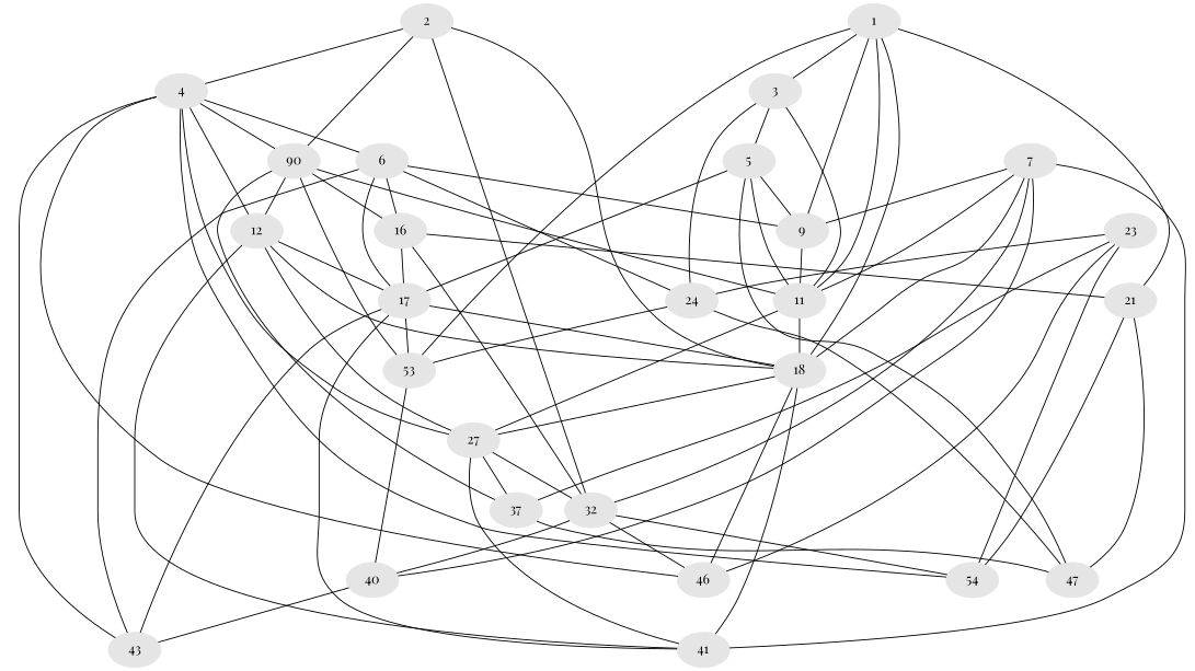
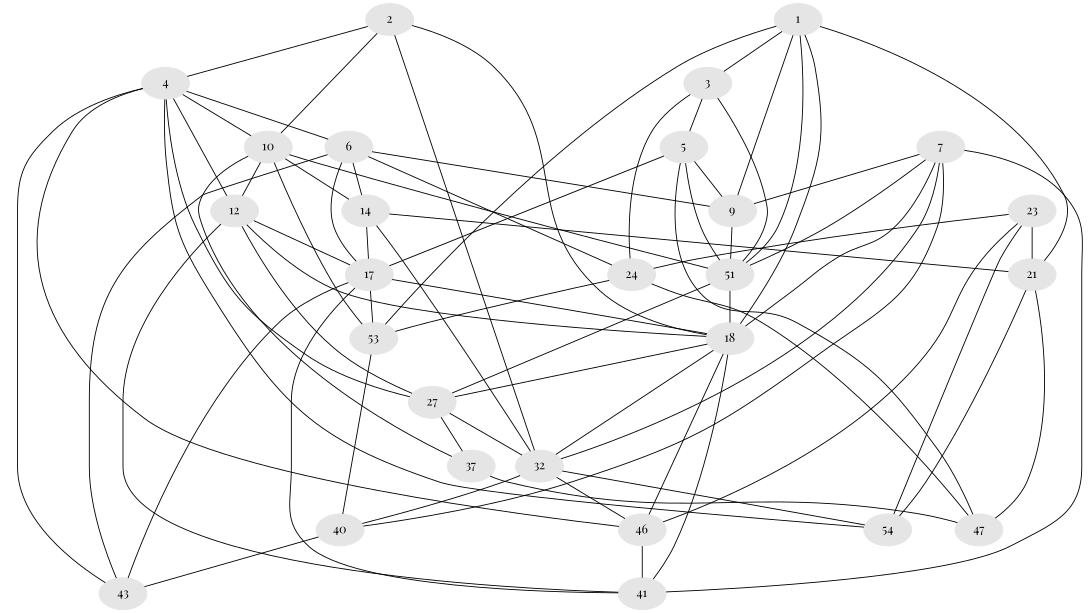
  graph {
    fontname="Playfair Display"
    node [color=gray90 fontname="Playfair Display" style=filled]
    edge [fontname="Playfair Display"]
    1 [super="+48+52"]
    3
    9 [super="+14"]
-   11 [super="+33+36"]
+   11 [super="+33+36" label=51]
    18 [super="+25"]
    21
    53
    5 [super="+13"]
    24 [super="+42"]
    27 [super="+34"]
    32 [super="+44+49"]
    46
    41 [super="+50"]
    54
    47
    40
    4 [super="+29+15"]
-   10 [super="+38+20" label=90]
+   10 [super="+38+20"]
    6 [super="+8"]
    12 [super="+28"]
    43
    2
-   16 [super="+30"]
+   16 [super="+30" label=14]
    37
    17 [super="+22+19"]
    7 [super="+51"]
    23
    1 -- 3
    1 -- 9 [weight=2]
    1 -- 11
    1 -- 18 [weight=2]
    1 -- 21
    1 -- 53
    3 -- 11
    3 -- 5
    3 -- 24
    9 -- 11
    11 -- 18
    11 -- 27
    18 -- 27
+   18 -- 32
    18 -- 46
    18 -- 41 [weight=2]
    21 -- 54
    21 -- 47
    53 -- 40
    5 -- 9
    5 -- 11
    5 -- 47
    5 -- 17
    24 -- 53
    24 -- 47
    27 -- 32 [weight=2]
-   27 -- 41
+   46 -- 41
    27 -- 37
    32 -- 46
    32 -- 54
    32 -- 40
    40 -- 43
    4 -- 27
    4 -- 46
    4 -- 54
    4 -- 10
    4 -- 6
    4 -- 12
    4 -- 43
    10 -- 11
    10 -- 53
    10 -- 12 [weight=2]
    10 -- 16
    10 -- 37
    6 -- 9
    6 -- 24
    6 -- 43
    6 -- 16
    6 -- 17
    12 -- 18
    12 -- 27
    12 -- 41
    12 -- 17
    2 -- 18
    2 -- 32
    2 -- 4
    2 -- 10
    16 -- 21
    16 -- 32 [weight=2]
    16 -- 17
    37 -- 47
    17 -- 18
    17 -- 53
    17 -- 41
    17 -- 43
    7 -- 9
    7 -- 11
    7 -- 18
    7 -- 32
    7 -- 41
    7 -- 40
    23 -- 24
    23 -- 46
    23 -- 54
-   23 -- 37
+   23 -- 21
  }
